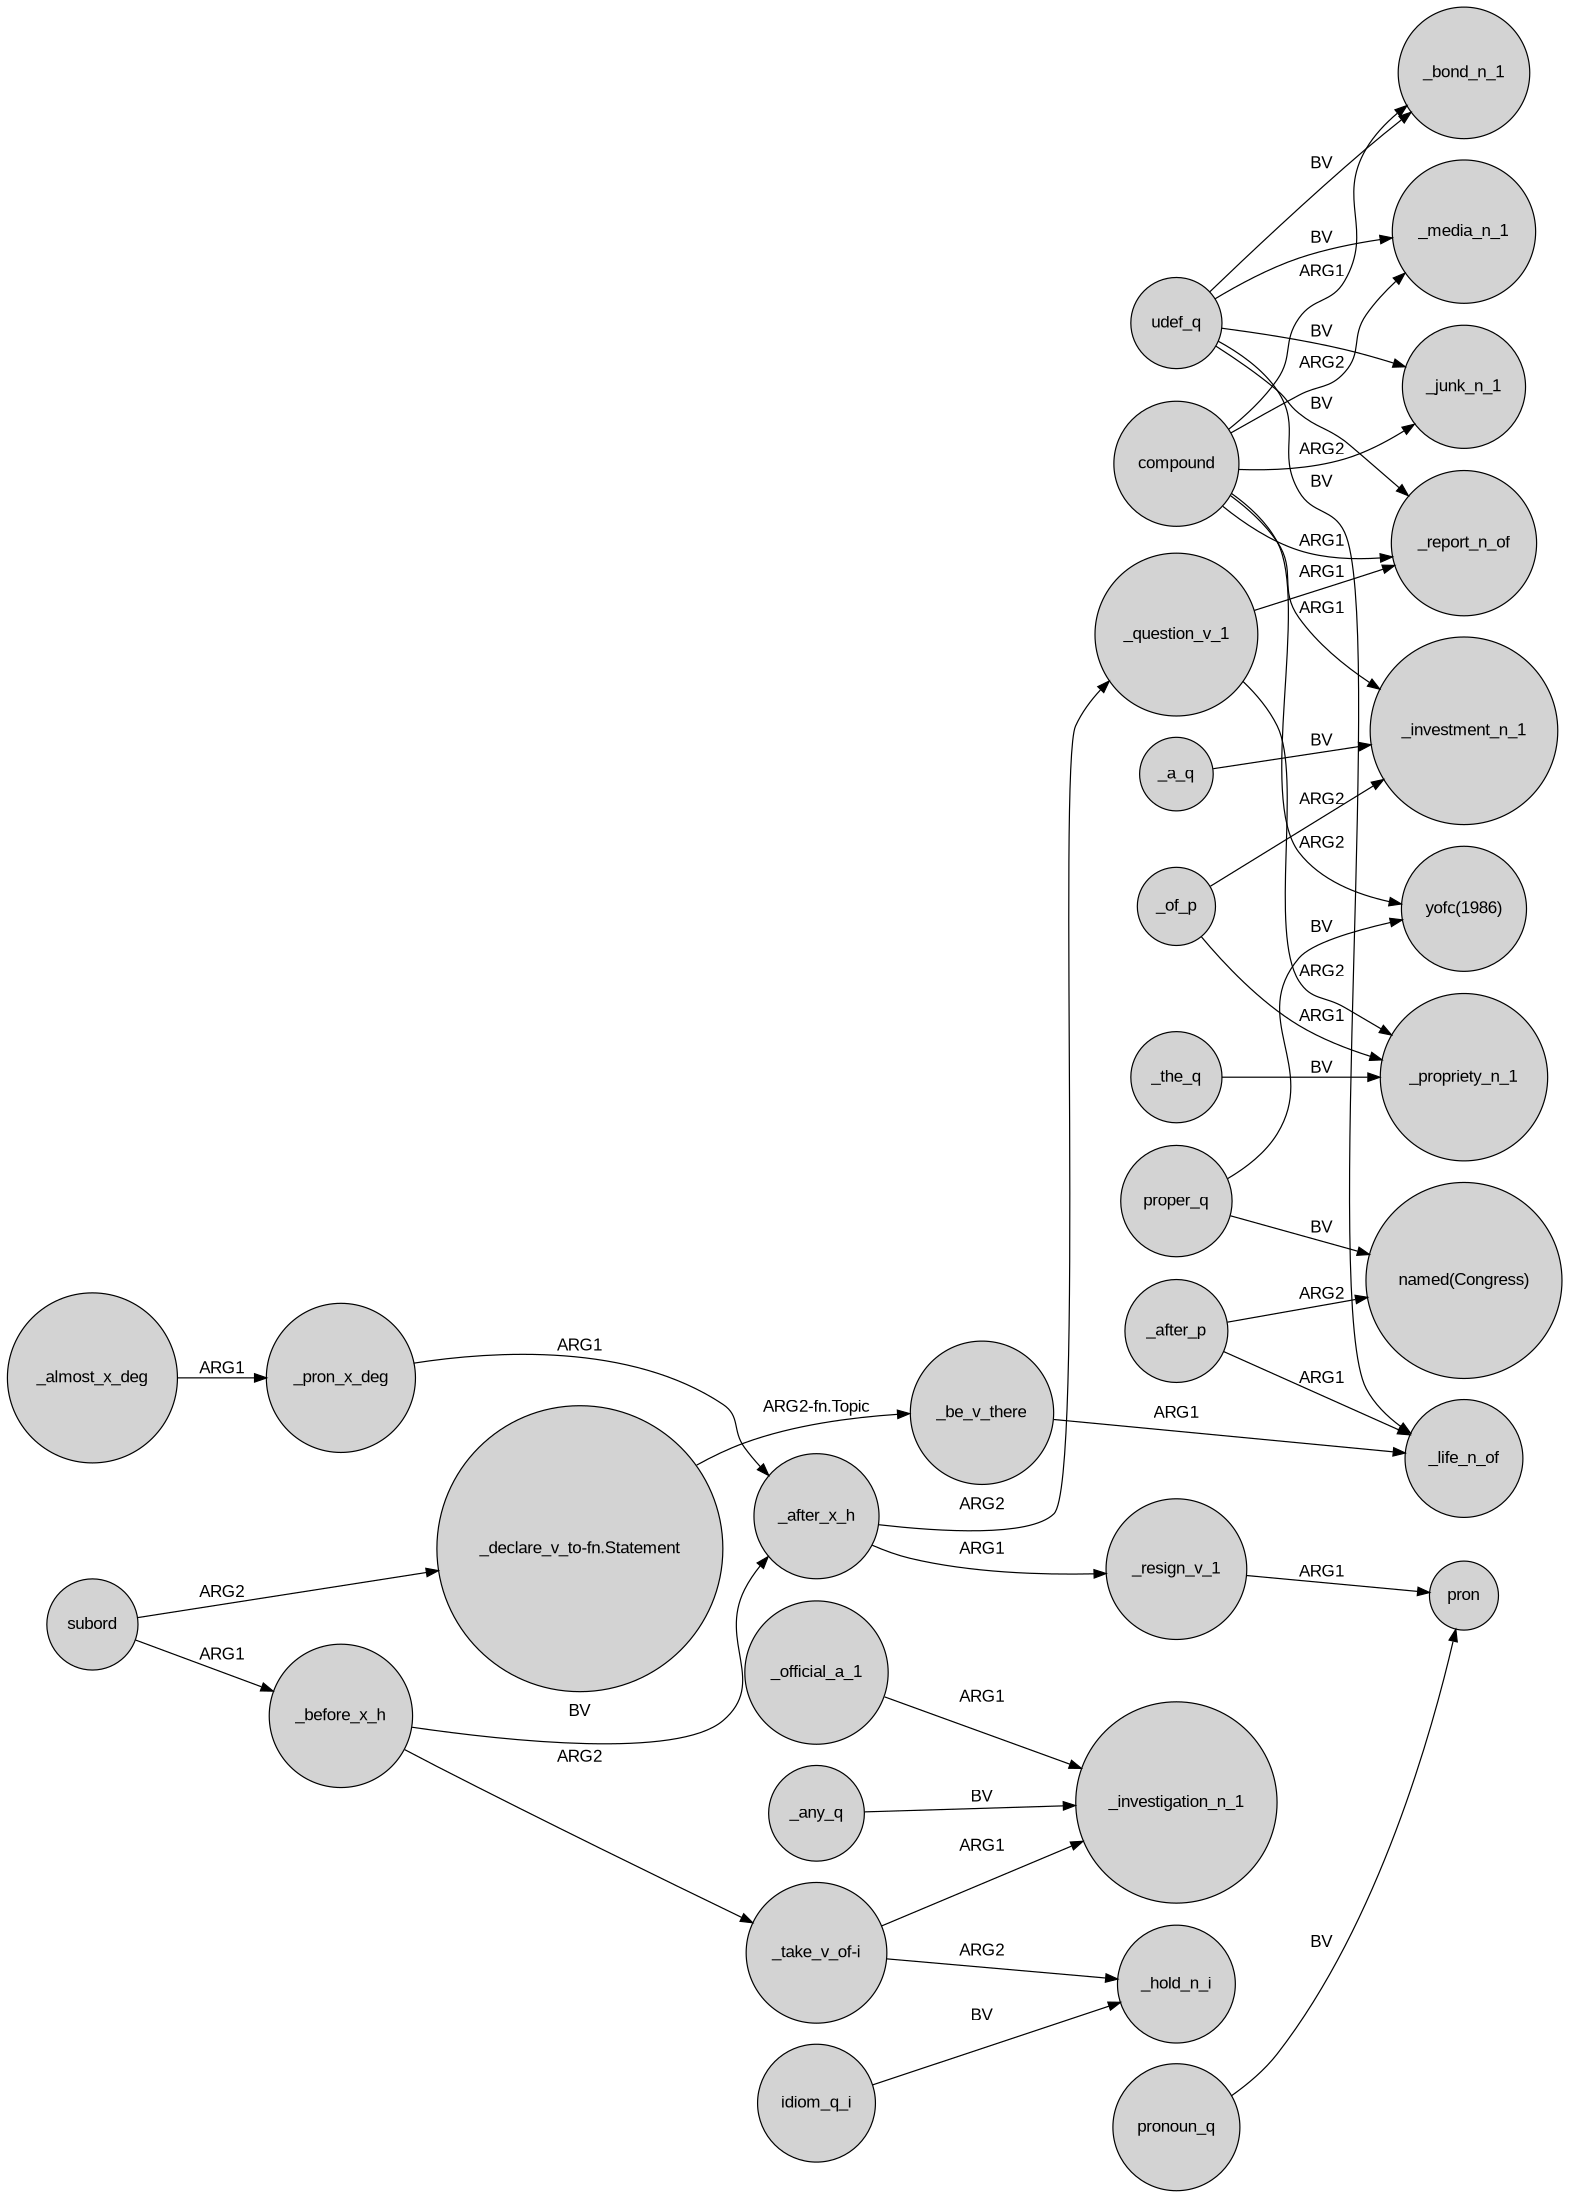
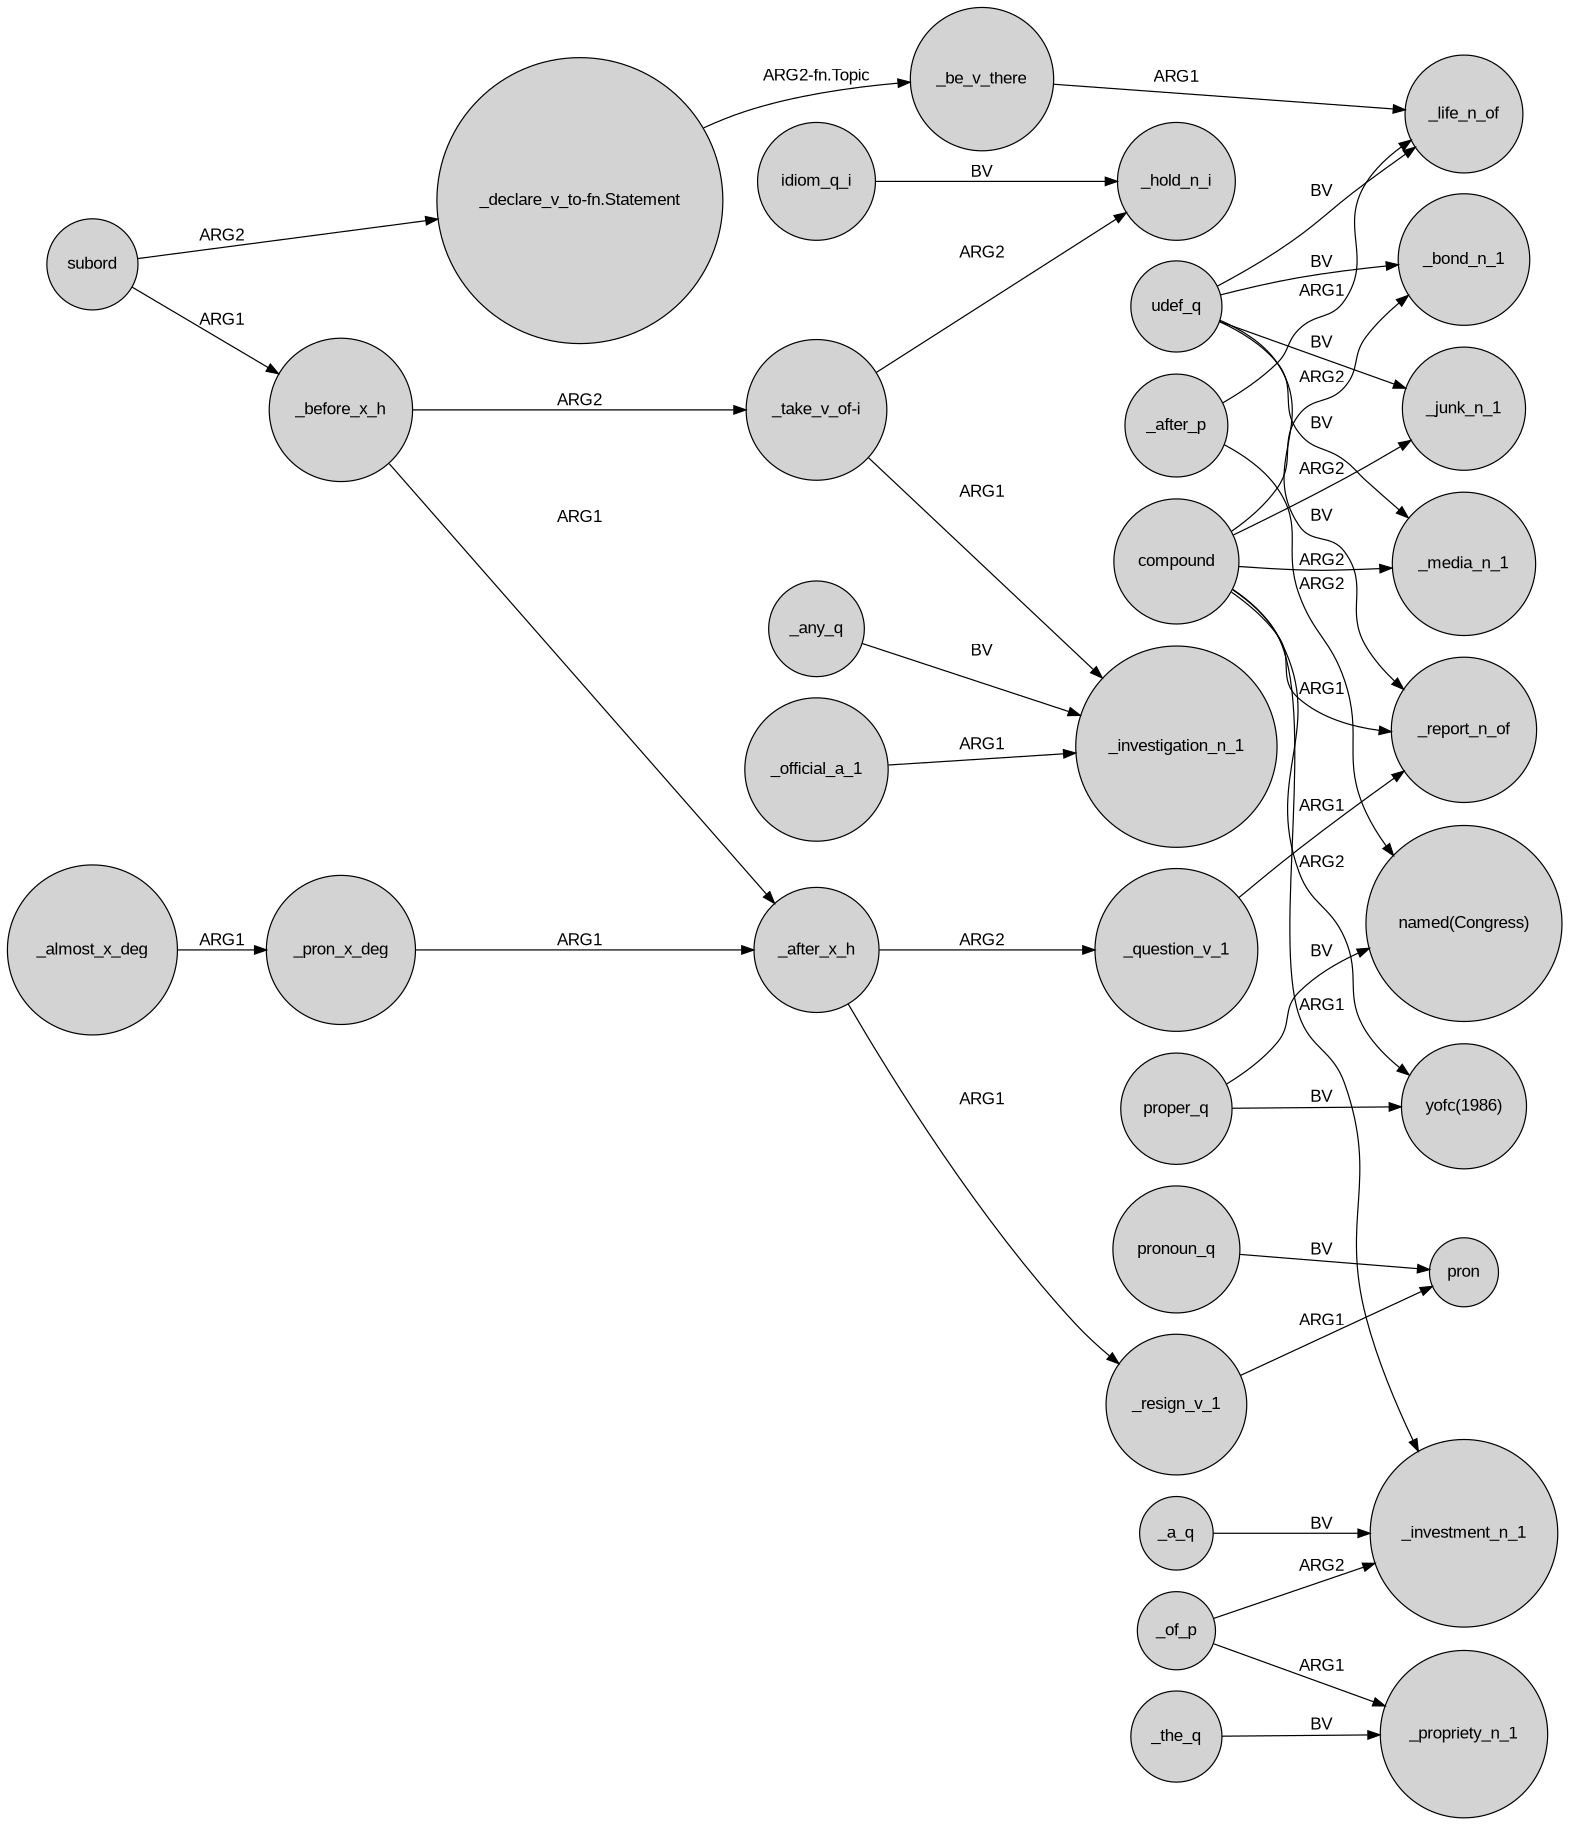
  digraph {
    fontname="Liberation Sans"
    rankdir=LR
    node [fontname="Liberation Sans" shape=circle style=filled]
    edge [fontname="Liberation Sans"]
    "_declare_v_to-fn.Statement"
    _be_v_there
    _life_n_of
    n4 [label=_pron_x_deg]
    _after_x_h
    _question_v_1
    _resign_v_1
    _report_n_of
    _propriety_n_1
    pron
    compound
    _bond_n_1
    _media_n_1
    _junk_n_1
    _investment_n_1
    "yofc(1986)"
    "_take_v_of-i"
    _investigation_n_1
    _hold_n_i
    _official_a_1
    udef_q
    _of_p
    _before_x_h
    subord
    proper_q
    "named(Congress)"
    pronoun_q
    _after_p
    _a_q
    _almost_x_deg
    idiom_q_i
    _any_q
    _the_q
    "_declare_v_to-fn.Statement" -> _be_v_there [label="ARG2-fn.Topic"]
    _be_v_there -> _life_n_of [label=ARG1]
    n4 -> _after_x_h [label=ARG1]
    _after_x_h -> _question_v_1 [label=ARG2]
    _after_x_h -> _resign_v_1 [label=ARG1]
    _question_v_1 -> _report_n_of [label=ARG1]
-   _question_v_1 -> _propriety_n_1 [label=ARG2]
    _resign_v_1 -> pron [label=ARG1]
    compound -> _report_n_of [label=ARG1]
-   compound -> _bond_n_1 [label=ARG1]
+   compound -> _bond_n_1 [label=ARG2]
    compound -> _media_n_1 [label=ARG2]
    compound -> _junk_n_1 [label=ARG2]
    compound -> _investment_n_1 [label=ARG1]
    compound -> "yofc(1986)" [label=ARG2]
    "_take_v_of-i" -> _investigation_n_1 [label=ARG1]
    "_take_v_of-i" -> _hold_n_i [label=ARG2]
    _official_a_1 -> _investigation_n_1 [label=ARG1]
    udef_q -> _life_n_of [label=BV]
    udef_q -> _report_n_of [label=BV]
    udef_q -> _bond_n_1 [label=BV]
    udef_q -> _media_n_1 [label=BV]
    udef_q -> _junk_n_1 [label=BV]
    _of_p -> _propriety_n_1 [label=ARG1]
    _of_p -> _investment_n_1 [label=ARG2]
-   _before_x_h -> _after_x_h [label=BV]
+   _before_x_h -> _after_x_h [label=ARG1]
    _before_x_h -> "_take_v_of-i" [label=ARG2]
    subord -> "_declare_v_to-fn.Statement" [label=ARG2]
    subord -> _before_x_h [label=ARG1]
    proper_q -> "yofc(1986)" [label=BV]
    proper_q -> "named(Congress)" [label=BV]
    pronoun_q -> pron [label=BV]
    _after_p -> _life_n_of [label=ARG1]
    _after_p -> "named(Congress)" [label=ARG2]
    _a_q -> _investment_n_1 [label=BV]
    _almost_x_deg -> n4 [label=ARG1]
    idiom_q_i -> _hold_n_i [label=BV]
    _any_q -> _investigation_n_1 [label=BV]
    _the_q -> _propriety_n_1 [label=BV]
  }
